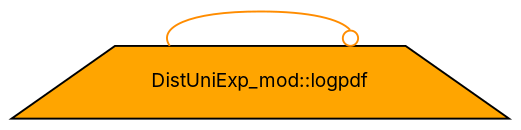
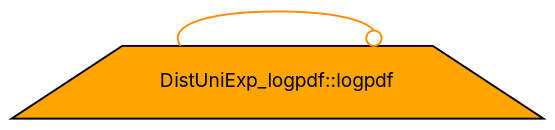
  digraph {
    rankdir=LR
    fontname=Inter
-   n1 [color=black fillcolor=orange fontcolor=black fontname=Inter fontsize=10 height=0.2 label="DistUniExp_mod::logpdf" shape=trapezium style=filled width=0.4]
+   n1 [color=black fillcolor=orange fontcolor=black fontname=Inter fontsize=10 height=0.2 label="DistUniExp_logpdf::logpdf" shape=trapezium style=filled width=0.4]
    n1 -> n1 [color=darkorange fontname=Inter fontsize=10 labelfontname=Helvetica labelfontsize=10 style=solid arrowhead=odot]
  }
